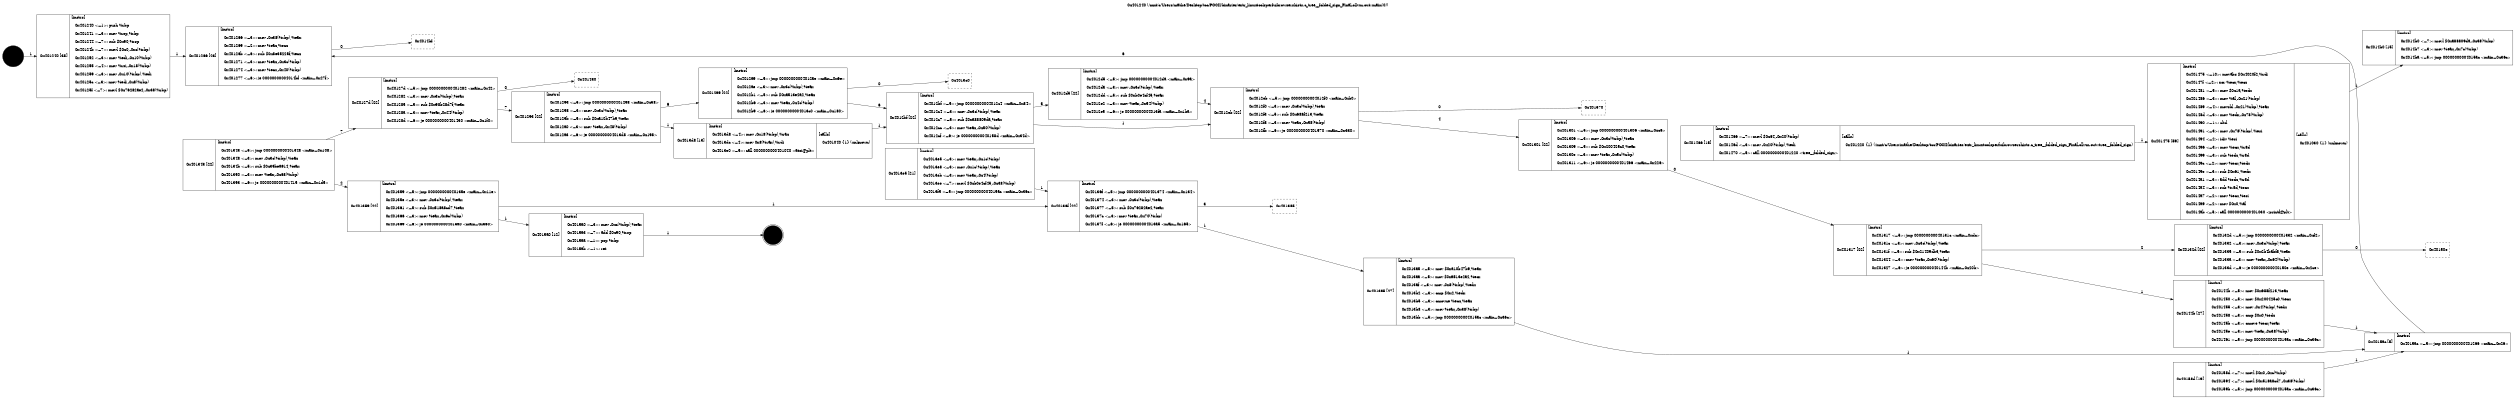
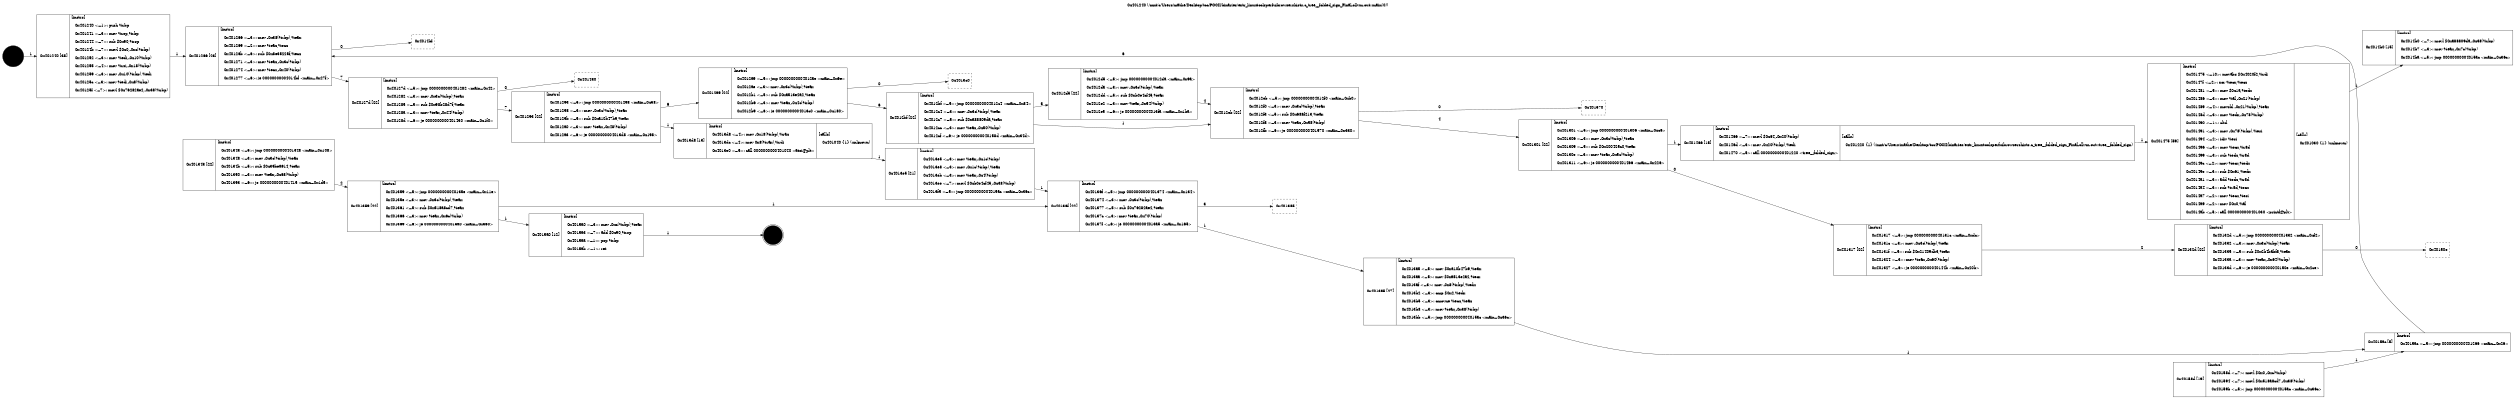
  digraph {
    label="0x401240 (/mnt/c/Users/mathe/Desktop/tcc/POCII/binaries/extr_linuxtoolsperfuibrowsershists.c_tree__folded_sign_Final-ollvm.out::main(0))"
    labelloc=t
    rankdir=LR
    node [shape=record]
    Entry [fillcolor=black height=0.3 shape=circle style=filled width=0.3]
    n2 [label="{\n     0x401240 [38]\l\n     | [instrs]\l\n     &nbsp;&nbsp;0x401240 \<+1\>: push %rbp\l\n     &nbsp;&nbsp;0x401241 \<+3\>: mov %rsp,%rbp\l\n     &nbsp;&nbsp;0x401244 \<+7\>: sub $0x90,%rsp\l\n     &nbsp;&nbsp;0x40124b \<+7\>: movl $0x0,-0xc(%rbp)\l\n     &nbsp;&nbsp;0x401252 \<+3\>: mov %edi,-0x10(%rbp)\l\n     &nbsp;&nbsp;0x401255 \<+4\>: mov %rsi,-0x18(%rbp)\l\n     &nbsp;&nbsp;0x401259 \<+3\>: mov -0x10(%rbp),%edi\l\n     &nbsp;&nbsp;0x40125c \<+3\>: mov %edi,-0x8(%rbp)\l\n     &nbsp;&nbsp;0x40125f \<+7\>: movl $0x76282ae2,-0x38(%rbp)\l\n  }"]
    n3 [label="{\n     0x401266 [23]\l\n     | [instrs]\l\n     &nbsp;&nbsp;0x401266 \<+3\>: mov -0x38(%rbp),%eax\l\n     &nbsp;&nbsp;0x401269 \<+2\>: mov %eax,%ecx\l\n     &nbsp;&nbsp;0x40126b \<+6\>: sub $0x8e35225f,%ecx\l\n     &nbsp;&nbsp;0x401271 \<+3\>: mov %eax,-0x3c(%rbp)\l\n     &nbsp;&nbsp;0x401274 \<+3\>: mov %ecx,-0x40(%rbp)\l\n     &nbsp;&nbsp;0x401277 \<+6\>: je 00000000004014bf \<main+0x27f\>\l\n  }"]
    n4 [label="{\n     0x4014bf\l\n  }" style=dashed]
    n5 [label="{\n     0x40127d [22]\l\n     | [instrs]\l\n     &nbsp;&nbsp;0x40127d \<+5\>: jmp 0000000000401282 \<main+0x42\>\l\n     &nbsp;&nbsp;0x401282 \<+3\>: mov -0x3c(%rbp),%eax\l\n     &nbsp;&nbsp;0x401285 \<+5\>: sub $0x98b28d7f,%eax\l\n     &nbsp;&nbsp;0x40128a \<+3\>: mov %eax,-0x44(%rbp)\l\n     &nbsp;&nbsp;0x40128d \<+6\>: je 0000000000401430 \<main+0x1f0\>\l\n  }"]
    n6 [label="{\n     0x401430\l\n  }" style=dashed]
    n7 [label="{\n     0x401293 [22]\l\n     | [instrs]\l\n     &nbsp;&nbsp;0x401293 \<+5\>: jmp 0000000000401298 \<main+0x58\>\l\n     &nbsp;&nbsp;0x401298 \<+3\>: mov -0x3c(%rbp),%eax\l\n     &nbsp;&nbsp;0x40129b \<+5\>: sub $0xa10b47b9,%eax\l\n     &nbsp;&nbsp;0x4012a0 \<+3\>: mov %eax,-0x48(%rbp)\l\n     &nbsp;&nbsp;0x4012a3 \<+6\>: je 00000000004013d8 \<main+0x198\>\l\n  }"]
    n8 [label="{\n     0x4013d8 [13]\l\n     | [instrs]\l\n     &nbsp;&nbsp;0x4013d8 \<+4\>: mov -0x18(%rbp),%rax\l\n     &nbsp;&nbsp;0x4013dc \<+4\>: mov 0x8(%rax),%rdi\l\n     &nbsp;&nbsp;0x4013e0 \<+5\>: call 0000000000401040 \<atoi@plt\>\l\n     | [calls]\l\n     &nbsp;&nbsp;0x401040 \{1\} (unknown)\l\n  }"]
    n9 [label="{\n     0x4012a9 [22]\l\n     | [instrs]\l\n     &nbsp;&nbsp;0x4012a9 \<+5\>: jmp 00000000004012ae \<main+0x6e\>\l\n     &nbsp;&nbsp;0x4012ae \<+3\>: mov -0x3c(%rbp),%eax\l\n     &nbsp;&nbsp;0x4012b1 \<+5\>: sub $0xa513e2a2,%eax\l\n     &nbsp;&nbsp;0x4012b6 \<+3\>: mov %eax,-0x4c(%rbp)\l\n     &nbsp;&nbsp;0x4012b9 \<+6\>: je 00000000004013c0 \<main+0x180\>\l\n  }"]
    Exit [fillcolor=black height=0.3 peripheries=2 shape=circle style=filled width=0.3]
    n11 [label="{\n     0x4013e5 [21]\l\n     | [instrs]\l\n     &nbsp;&nbsp;0x4013e5 \<+3\>: mov %eax,-0x1c(%rbp)\l\n     &nbsp;&nbsp;0x4013e8 \<+3\>: mov -0x1c(%rbp),%eax\l\n     &nbsp;&nbsp;0x4013eb \<+3\>: mov %eax,-0x4(%rbp)\l\n     &nbsp;&nbsp;0x4013ee \<+7\>: movl $0xb0e4cf45,-0x38(%rbp)\l\n     &nbsp;&nbsp;0x4013f5 \<+5\>: jmp 00000000004015ac \<main+0x36c\>\l\n  }"]
    n12 [label="{\n     0x4013c0\l\n  }" style=dashed]
    n13 [label="{\n     0x4012bf [22]\l\n     | [instrs]\l\n     &nbsp;&nbsp;0x4012bf \<+5\>: jmp 00000000004012c4 \<main+0x84\>\l\n     &nbsp;&nbsp;0x4012c4 \<+3\>: mov -0x3c(%rbp),%eax\l\n     &nbsp;&nbsp;0x4012c7 \<+5\>: sub $0xa88809da,%eax\l\n     &nbsp;&nbsp;0x4012cc \<+3\>: mov %eax,-0x50(%rbp)\l\n     &nbsp;&nbsp;0x4012cf \<+6\>: je 000000000040158d \<main+0x34d\>\l\n  }"]
    n14 [label="{\n     0x4014b0 [15]\l\n     | [instrs]\l\n     &nbsp;&nbsp;0x4014b0 \<+7\>: movl $0xa88809da,-0x38(%rbp)\l\n     &nbsp;&nbsp;0x4014b7 \<+3\>: mov %eax,-0x7c(%rbp)\l\n     &nbsp;&nbsp;0x4014ba \<+5\>: jmp 00000000004015ac \<main+0x36c\>\l\n  }"]
    n15 [label="{\n     0x4015ac [5]\l\n     | [instrs]\l\n     &nbsp;&nbsp;0x4015ac \<+5\>: jmp 0000000000401266 \<main+0x26\>\l\n  }"]
    n16 [label="{\n     0x40136f [22]\l\n     | [instrs]\l\n     &nbsp;&nbsp;0x40136f \<+5\>: jmp 0000000000401374 \<main+0x134\>\l\n     &nbsp;&nbsp;0x401374 \<+3\>: mov -0x3c(%rbp),%eax\l\n     &nbsp;&nbsp;0x401377 \<+5\>: sub $0x76282ae2,%eax\l\n     &nbsp;&nbsp;0x40137c \<+3\>: mov %eax,-0x70(%rbp)\l\n     &nbsp;&nbsp;0x40137f \<+6\>: je 00000000004013a5 \<main+0x165\>\l\n  }"]
    n17 [label="{\n     0x4012d5 [22]\l\n     | [instrs]\l\n     &nbsp;&nbsp;0x4012d5 \<+5\>: jmp 00000000004012da \<main+0x9a\>\l\n     &nbsp;&nbsp;0x4012da \<+3\>: mov -0x3c(%rbp),%eax\l\n     &nbsp;&nbsp;0x4012dd \<+5\>: sub $0xb0e4cf45,%eax\l\n     &nbsp;&nbsp;0x4012e2 \<+3\>: mov %eax,-0x54(%rbp)\l\n     &nbsp;&nbsp;0x4012e5 \<+6\>: je 00000000004013fa \<main+0x1ba\>\l\n  }"]
    n18 [label="{\n     0x4012eb [22]\l\n     | [instrs]\l\n     &nbsp;&nbsp;0x4012eb \<+5\>: jmp 00000000004012f0 \<main+0xb0\>\l\n     &nbsp;&nbsp;0x4012f0 \<+3\>: mov -0x3c(%rbp),%eax\l\n     &nbsp;&nbsp;0x4012f3 \<+5\>: sub $0x688f213,%eax\l\n     &nbsp;&nbsp;0x4012f8 \<+3\>: mov %eax,-0x58(%rbp)\l\n     &nbsp;&nbsp;0x4012fb \<+6\>: je 0000000000401570 \<main+0x330\>\l\n  }"]
    n19 [label="{\n     0x401475 [59]\l\n     | [instrs]\l\n     &nbsp;&nbsp;0x401475 \<+10\>: movabs $0x4020f2,%rdi\l\n     &nbsp;&nbsp;0x40147f \<+2\>: xor %ecx,%ecx\l\n     &nbsp;&nbsp;0x401481 \<+5\>: mov $0x1a,%edx\l\n     &nbsp;&nbsp;0x401486 \<+3\>: mov %al,-0x21(%rbp)\l\n     &nbsp;&nbsp;0x401489 \<+4\>: movsbl -0x21(%rbp),%eax\l\n     &nbsp;&nbsp;0x40148d \<+3\>: mov %edx,-0x78(%rbp)\l\n     &nbsp;&nbsp;0x401490 \<+1\>: cltd\l\n     &nbsp;&nbsp;0x401491 \<+3\>: mov -0x78(%rbp),%esi\l\n     &nbsp;&nbsp;0x401494 \<+2\>: idiv %esi\l\n     &nbsp;&nbsp;0x401496 \<+3\>: mov %ecx,%r8d\l\n     &nbsp;&nbsp;0x401499 \<+3\>: sub %edx,%r8d\l\n     &nbsp;&nbsp;0x40149c \<+2\>: mov %ecx,%edx\l\n     &nbsp;&nbsp;0x40149e \<+3\>: sub $0x61,%edx\l\n     &nbsp;&nbsp;0x4014a1 \<+3\>: add %edx,%r8d\l\n     &nbsp;&nbsp;0x4014a4 \<+3\>: sub %r8d,%ecx\l\n     &nbsp;&nbsp;0x4014a7 \<+2\>: mov %ecx,%esi\l\n     &nbsp;&nbsp;0x4014a9 \<+2\>: mov $0x0,%al\l\n     &nbsp;&nbsp;0x4014ab \<+5\>: call 0000000000401030 \<printf@plt\>\l\n     | [calls]\l\n     &nbsp;&nbsp;0x401030 \{1\} (unknown)\l\n  }"]
    n20 [label="{\n     0x40158d [19]\l\n     | [instrs]\l\n     &nbsp;&nbsp;0x40158d \<+7\>: movl $0x0,-0xc(%rbp)\l\n     &nbsp;&nbsp;0x401594 \<+7\>: movl $0x518a8cd7,-0x38(%rbp)\l\n     &nbsp;&nbsp;0x40159b \<+5\>: jmp 00000000004015ac \<main+0x36c\>\l\n  }"]
    n21 [label="{\n     0x401570\l\n  }" style=dashed]
    n22 [label="{\n     0x401301 [22]\l\n     | [instrs]\l\n     &nbsp;&nbsp;0x401301 \<+5\>: jmp 0000000000401306 \<main+0xc6\>\l\n     &nbsp;&nbsp;0x401306 \<+3\>: mov -0x3c(%rbp),%eax\l\n     &nbsp;&nbsp;0x401309 \<+5\>: sub $0x200425c0,%eax\l\n     &nbsp;&nbsp;0x40130e \<+3\>: mov %eax,-0x5c(%rbp)\l\n     &nbsp;&nbsp;0x401311 \<+6\>: je 0000000000401466 \<main+0x226\>\l\n  }"]
    n23 [label="{\n     0x401466 [15]\l\n     | [instrs]\l\n     &nbsp;&nbsp;0x401466 \<+7\>: movl $0x64,-0x20(%rbp)\l\n     &nbsp;&nbsp;0x40146d \<+3\>: mov -0x20(%rbp),%edi\l\n     &nbsp;&nbsp;0x401470 \<+5\>: call 0000000000401220 \<tree__folded_sign\>\l\n     | [calls]\l\n     &nbsp;&nbsp;0x401220 \{1\} (/mnt/c/Users/mathe/Desktop/tcc/POCII/binaries/extr_linuxtoolsperfuibrowsershists.c_tree__folded_sign_Final-ollvm.out::tree__folded_sign)\l\n  }"]
    n24 [label="{\n     0x401317 [22]\l\n     | [instrs]\l\n     &nbsp;&nbsp;0x401317 \<+5\>: jmp 000000000040131c \<main+0xdc\>\l\n     &nbsp;&nbsp;0x40131c \<+3\>: mov -0x3c(%rbp),%eax\l\n     &nbsp;&nbsp;0x40131f \<+5\>: sub $0x21409db3,%eax\l\n     &nbsp;&nbsp;0x401324 \<+3\>: mov %eax,-0x60(%rbp)\l\n     &nbsp;&nbsp;0x401327 \<+6\>: je 000000000040144b \<main+0x20b\>\l\n  }"]
-   n25 [label="{\n     0x40144b [27]\l\n     | [instrs]\l\n     &nbsp;&nbsp;0x40144b \<+5\>: mov $0x688f213,%eax\l\n     &nbsp;&nbsp;0x401450 \<+5\>: mov $0x200425c0,%ecx\l\n     &nbsp;&nbsp;0x401455 \<+3\>: mov -0x4(%rbp),%edx\l\n     &nbsp;&nbsp;0x401458 \<+3\>: cmp $0x0,%edx\l\n     &nbsp;&nbsp;0x40145b \<+3\>: cmove %ecx,%eax\l\n     &nbsp;&nbsp;0x40145e \<+3\>: mov %eax,-0x38(%rbp)\l\n     &nbsp;&nbsp;0x401461 \<+5\>: jmp 00000000004015ac \<main+0x36c\>\l\n  }"]
    n26 [label="{\n     0x40132d [22]\l\n     | [instrs]\l\n     &nbsp;&nbsp;0x40132d \<+5\>: jmp 0000000000401332 \<main+0xf2\>\l\n     &nbsp;&nbsp;0x401332 \<+3\>: mov -0x3c(%rbp),%eax\l\n     &nbsp;&nbsp;0x401335 \<+5\>: sub $0x2b4babf8,%eax\l\n     &nbsp;&nbsp;0x40133a \<+3\>: mov %eax,-0x64(%rbp)\l\n     &nbsp;&nbsp;0x40133d \<+6\>: je 000000000040150e \<main+0x2ce\>\l\n  }"]
    n27 [label="{\n     0x401385\l\n  }" style=dashed]
    n28 [label="{\n     0x40150e\l\n  }" style=dashed]
    n29 [label="{\n     0x4013a5 [27]\l\n     | [instrs]\l\n     &nbsp;&nbsp;0x4013a5 \<+5\>: mov $0xa10b47b9,%eax\l\n     &nbsp;&nbsp;0x4013aa \<+5\>: mov $0xa513e2a2,%ecx\l\n     &nbsp;&nbsp;0x4013af \<+3\>: mov -0x8(%rbp),%edx\l\n     &nbsp;&nbsp;0x4013b2 \<+3\>: cmp $0x2,%edx\l\n     &nbsp;&nbsp;0x4013b5 \<+3\>: cmovne %ecx,%eax\l\n     &nbsp;&nbsp;0x4013b8 \<+3\>: mov %eax,-0x38(%rbp)\l\n     &nbsp;&nbsp;0x4013bb \<+5\>: jmp 00000000004015ac \<main+0x36c\>\l\n  }"]
    n30 [label="{\n     0x401343 [22]\l\n     | [instrs]\l\n     &nbsp;&nbsp;0x401343 \<+5\>: jmp 0000000000401348 \<main+0x108\>\l\n     &nbsp;&nbsp;0x401348 \<+3\>: mov -0x3c(%rbp),%eax\l\n     &nbsp;&nbsp;0x40134b \<+5\>: sub $0x39bea914,%eax\l\n     &nbsp;&nbsp;0x401350 \<+3\>: mov %eax,-0x68(%rbp)\l\n     &nbsp;&nbsp;0x401353 \<+6\>: je 0000000000401415 \<main+0x1d5\>\l\n  }"]
    n31 [label="{\n     0x401359 [22]\l\n     | [instrs]\l\n     &nbsp;&nbsp;0x401359 \<+5\>: jmp 000000000040135e \<main+0x11e\>\l\n     &nbsp;&nbsp;0x40135e \<+3\>: mov -0x3c(%rbp),%eax\l\n     &nbsp;&nbsp;0x401361 \<+5\>: sub $0x518a8cd7,%eax\l\n     &nbsp;&nbsp;0x401366 \<+3\>: mov %eax,-0x6c(%rbp)\l\n     &nbsp;&nbsp;0x401369 \<+6\>: je 00000000004015a0 \<main+0x360\>\l\n  }"]
    n32 [label="{\n     0x4015a0 [12]\l\n     | [instrs]\l\n     &nbsp;&nbsp;0x4015a0 \<+3\>: mov -0xc(%rbp),%eax\l\n     &nbsp;&nbsp;0x4015a3 \<+7\>: add $0x90,%rsp\l\n     &nbsp;&nbsp;0x4015aa \<+1\>: pop %rbp\l\n     &nbsp;&nbsp;0x4015ab \<+1\>: ret\l\n  }"]
    Entry -> n2 [label=" 1"]
    n2 -> n3 [label=" 1"]
    n3 -> n4 [label=" 0"]
-   n30 -> n5 [label=" 7"]
+   n3 -> n5 [label=" 7"]
    n5 -> n6 [label=" 0"]
    n5 -> n7 [label=" 7"]
    n7 -> n8 [label=" 1"]
    n7 -> n9 [label=" 6"]
-   n8 -> n13 [label=" 1"]
+   n8 -> n11 [label=" 1"]
    n9 -> n12 [label=" 0"]
    n9 -> n13 [label=" 6"]
    n11 -> n16 [label=" 1"]
    n13 -> n17 [label=" 5"]
    n13 -> n18 [label=" 1"]
    n15 -> n3 [label=" 6"]
    n16 -> n27 [label=" 3"]
    n16 -> n29 [label=" 1"]
    n17 -> n18 [label=" 4"]
    n18 -> n21 [label=" 0"]
    n18 -> n22 [label=" 4"]
    n19 -> n14 [label=" 1"]
    n20 -> n15 [label=" 1"]
+   n22 -> n23 [label=" 1"]
    n22 -> n24 [label=" 0"]
    n23 -> n19 [label=" 1"]
-   n24 -> n25 [label=" 1"]
    n24 -> n26 [label=" 2"]
-   n25 -> n15 [label=" 1"]
    n26 -> n28 [label=" 0"]
    n29 -> n15 [label=" 1"]
    n30 -> n31 [label=" 2"]
    n31 -> n16 [label=" 1"]
    n31 -> n32 [label=" 1"]
    n32 -> Exit [label=" 1"]
  }
